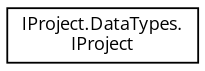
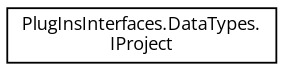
  digraph {
    rankdir=LR
    fontname="Open Sans"
-   n1 [color=black fillcolor=white fontname="Open Sans" fontsize=10 height=0.2 label="IProject.DataTypes.\lIProject" shape=record style=filled width=0.4]
+   n1 [color=black fillcolor=white fontname="Open Sans" fontsize=10 height=0.2 label="PlugInsInterfaces.DataTypes.\lIProject" shape=record style=filled width=0.4]
  }
